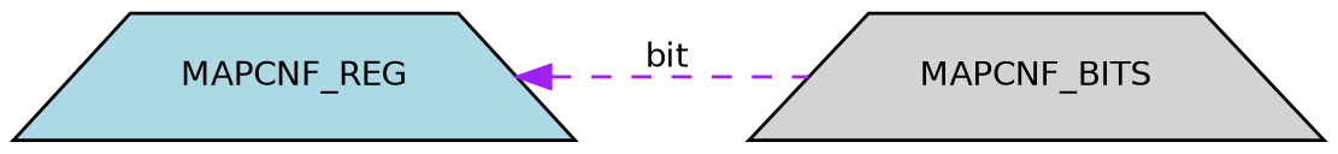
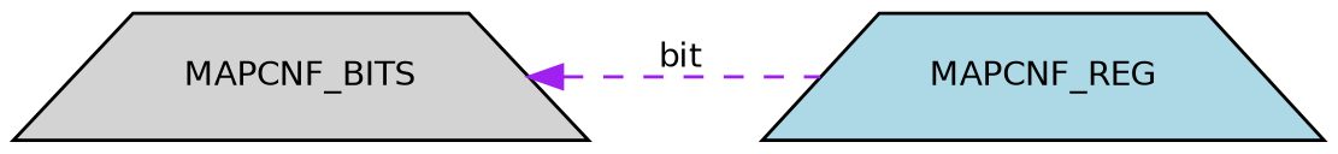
  digraph {
    rankdir=LR
    node [color=black fontname=Helvetica fontsize=10 shape=trapezium style=filled]
    n1 [fillcolor=lightblue fontcolor=black height=0.2 label=MAPCNF_REG width=0.4]
    n2 [fillcolor=lightgrey height=0.2 label=MAPCNF_BITS width=0.4]
-   n1 -> n2 [color=purple dir=back fontname=Helvetica fontsize=10 label=" bit" labelfontname=Helvetica labelfontsize=10 style=dashed]
+   n2 -> n1 [color=purple dir=back fontname=Helvetica fontsize=10 label=" bit" labelfontname=Helvetica labelfontsize=10 style=dashed]
  }
